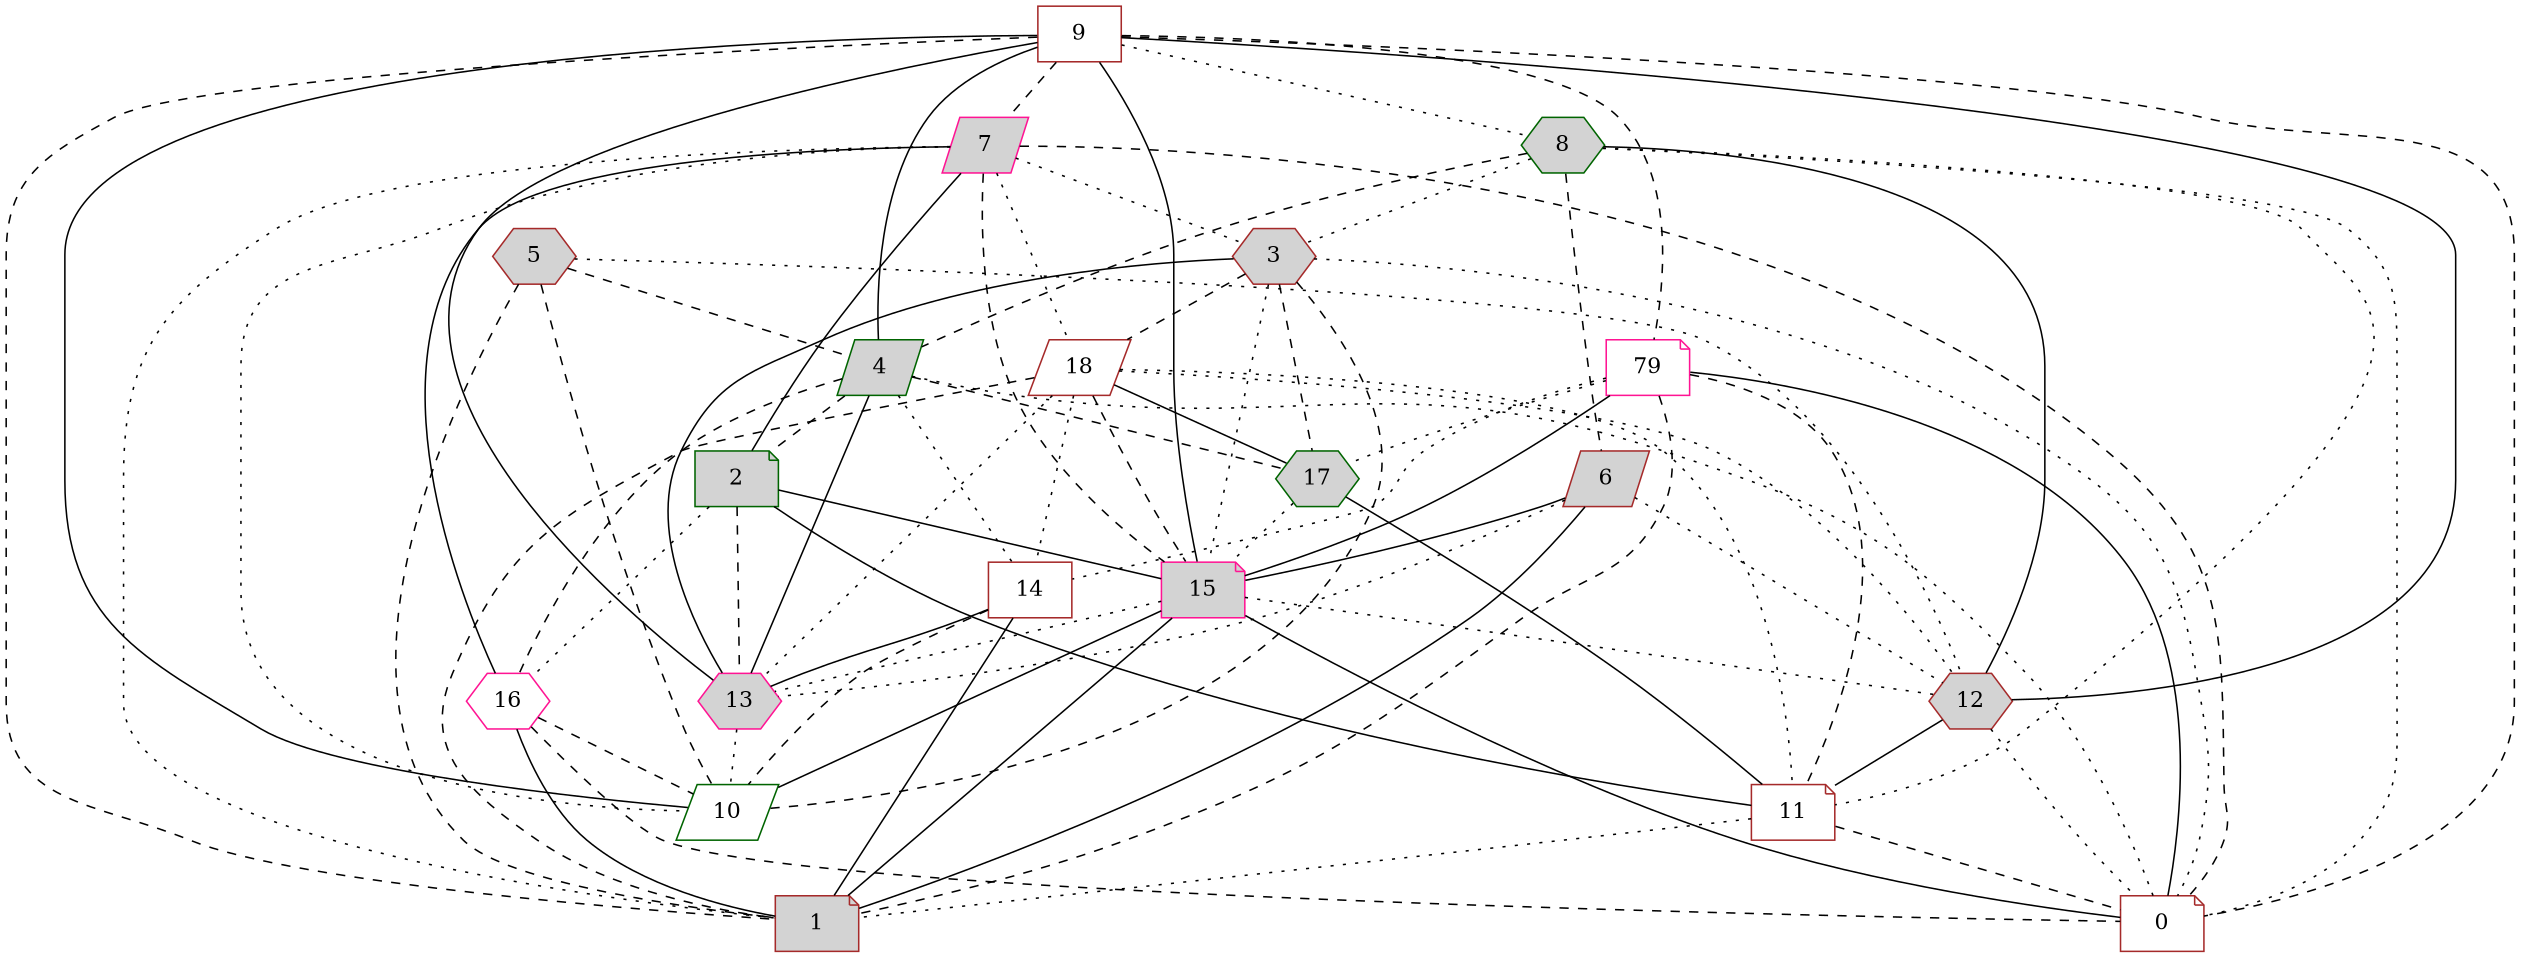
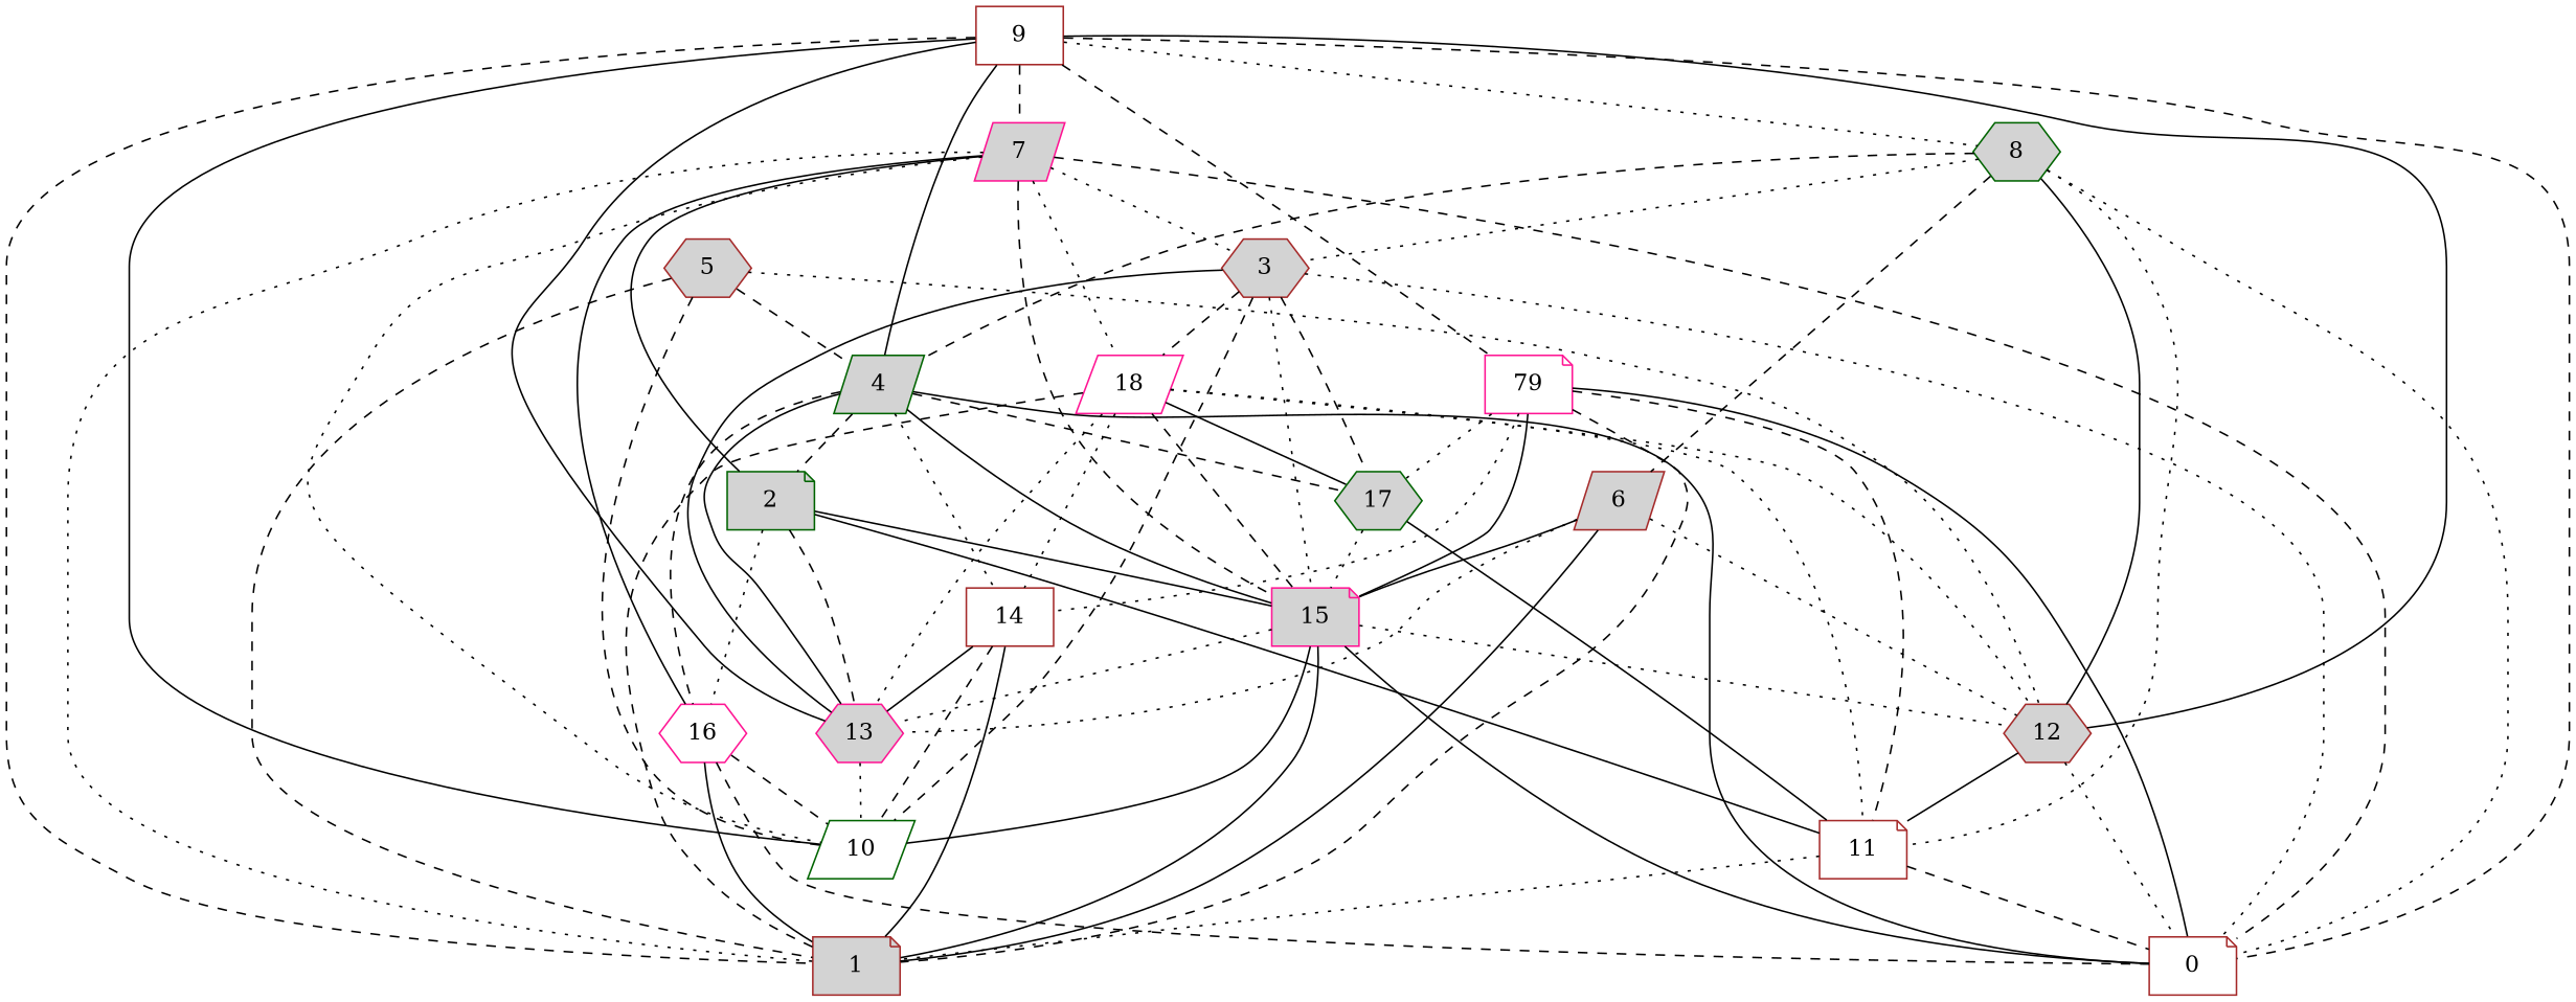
  digraph {
    node [color=brown fillcolor=lightgrey shape=hexagon style=filled]
    edge [color=black dir=none style=dotted]
    4 [color=darkgreen shape=parallelogram]
    2 [color=darkgreen shape=note]
    16 [color=deeppink fillcolor=white]
    0 [fillcolor=white shape=note]
    13 [color=deeppink]
    14 [fillcolor=white shape=box]
    17 [color=darkgreen]
    15 [color=deeppink shape=note]
    11 [fillcolor=white shape=note]
    12
    10 [color=darkgreen fillcolor=white shape=parallelogram]
    1 [shape=note]
    5
    7 [color=deeppink shape=parallelogram]
    3
-   18 [fillcolor=white shape=parallelogram]
+   18 [color=deeppink fillcolor=white shape=parallelogram]
    9 [fillcolor=white shape=box]
    n18 [color=deeppink fillcolor=white label=79 shape=note]
    8 [color=darkgreen]
    6 [shape=parallelogram]
    subgraph sub_1 {
      4
      2
      16
      0
      13
      14
      17
      15
      11
      12
      10
      1
      5
      7
      3
      18
      9
      n18
      8
      6
    }
    4 -> 2 [style=dashed]
    4 -> 16 [style=dashed]
-   4 -> 0
+   4 -> 0 [style=solid]
    4 -> 13 [style=solid]
    4 -> 14
    4 -> 17 [style=dashed]
    2 -> 16
    2 -> 13 [style=dashed]
    2 -> 15 [style=solid]
    2 -> 11 [style=solid]
    16 -> 0 [style=dashed]
    16 -> 10 [style=dashed]
    16 -> 1 [style=solid]
    13 -> 10
    14 -> 13 [style=solid]
    14 -> 10 [style=dashed]
    14 -> 1 [style=solid]
    17 -> 15
    17 -> 11 [style=solid]
    15 -> 0 [style=solid]
    15 -> 13
    15 -> 12
    15 -> 10 [style=solid]
    15 -> 1 [style=solid]
    11 -> 0 [style=dashed]
    11 -> 1
    12 -> 0
    12 -> 11 [style=solid]
    5 -> 4 [style=dashed]
    5 -> 12
    5 -> 10 [style=dashed]
    5 -> 1 [style=dashed]
    7 -> 2 [style=solid]
    7 -> 16 [style=solid]
    7 -> 0 [style=dashed]
    7 -> 15 [style=dashed]
    7 -> 10
    7 -> 1
    7 -> 3
    7 -> 18
    3 -> 0
    3 -> 13 [style=solid]
    3 -> 17 [style=dashed]
    3 -> 15
    3 -> 10 [style=dashed]
    3 -> 18 [style=dashed]
    18 -> 13
    18 -> 14
    18 -> 17 [style=solid]
    18 -> 15 [style=dashed]
    18 -> 11
    18 -> 12
    18 -> 1 [style=dashed]
    9 -> 4 [style=solid]
    9 -> 0 [style=dashed]
    9 -> 13 [style=solid]
-   9 -> 15 [style=solid]
+   4 -> 15 [style=solid]
    9 -> 12 [style=solid]
    9 -> 10 [style=solid]
    9 -> 1 [style=dashed]
    9 -> 7 [style=dashed]
    9 -> n18 [style=dashed]
    9 -> 8
    n18 -> 0 [style=solid]
    n18 -> 14
    n18 -> 17
    n18 -> 15 [style=solid]
    n18 -> 11 [style=dashed]
    n18 -> 1 [style=dashed]
    8 -> 4 [style=dashed]
    8 -> 0
    8 -> 11
    8 -> 12 [style=solid]
    8 -> 3
    8 -> 6 [style=dashed]
    6 -> 13
    6 -> 15 [style=solid]
    6 -> 12
    6 -> 1 [style=solid]
  }
